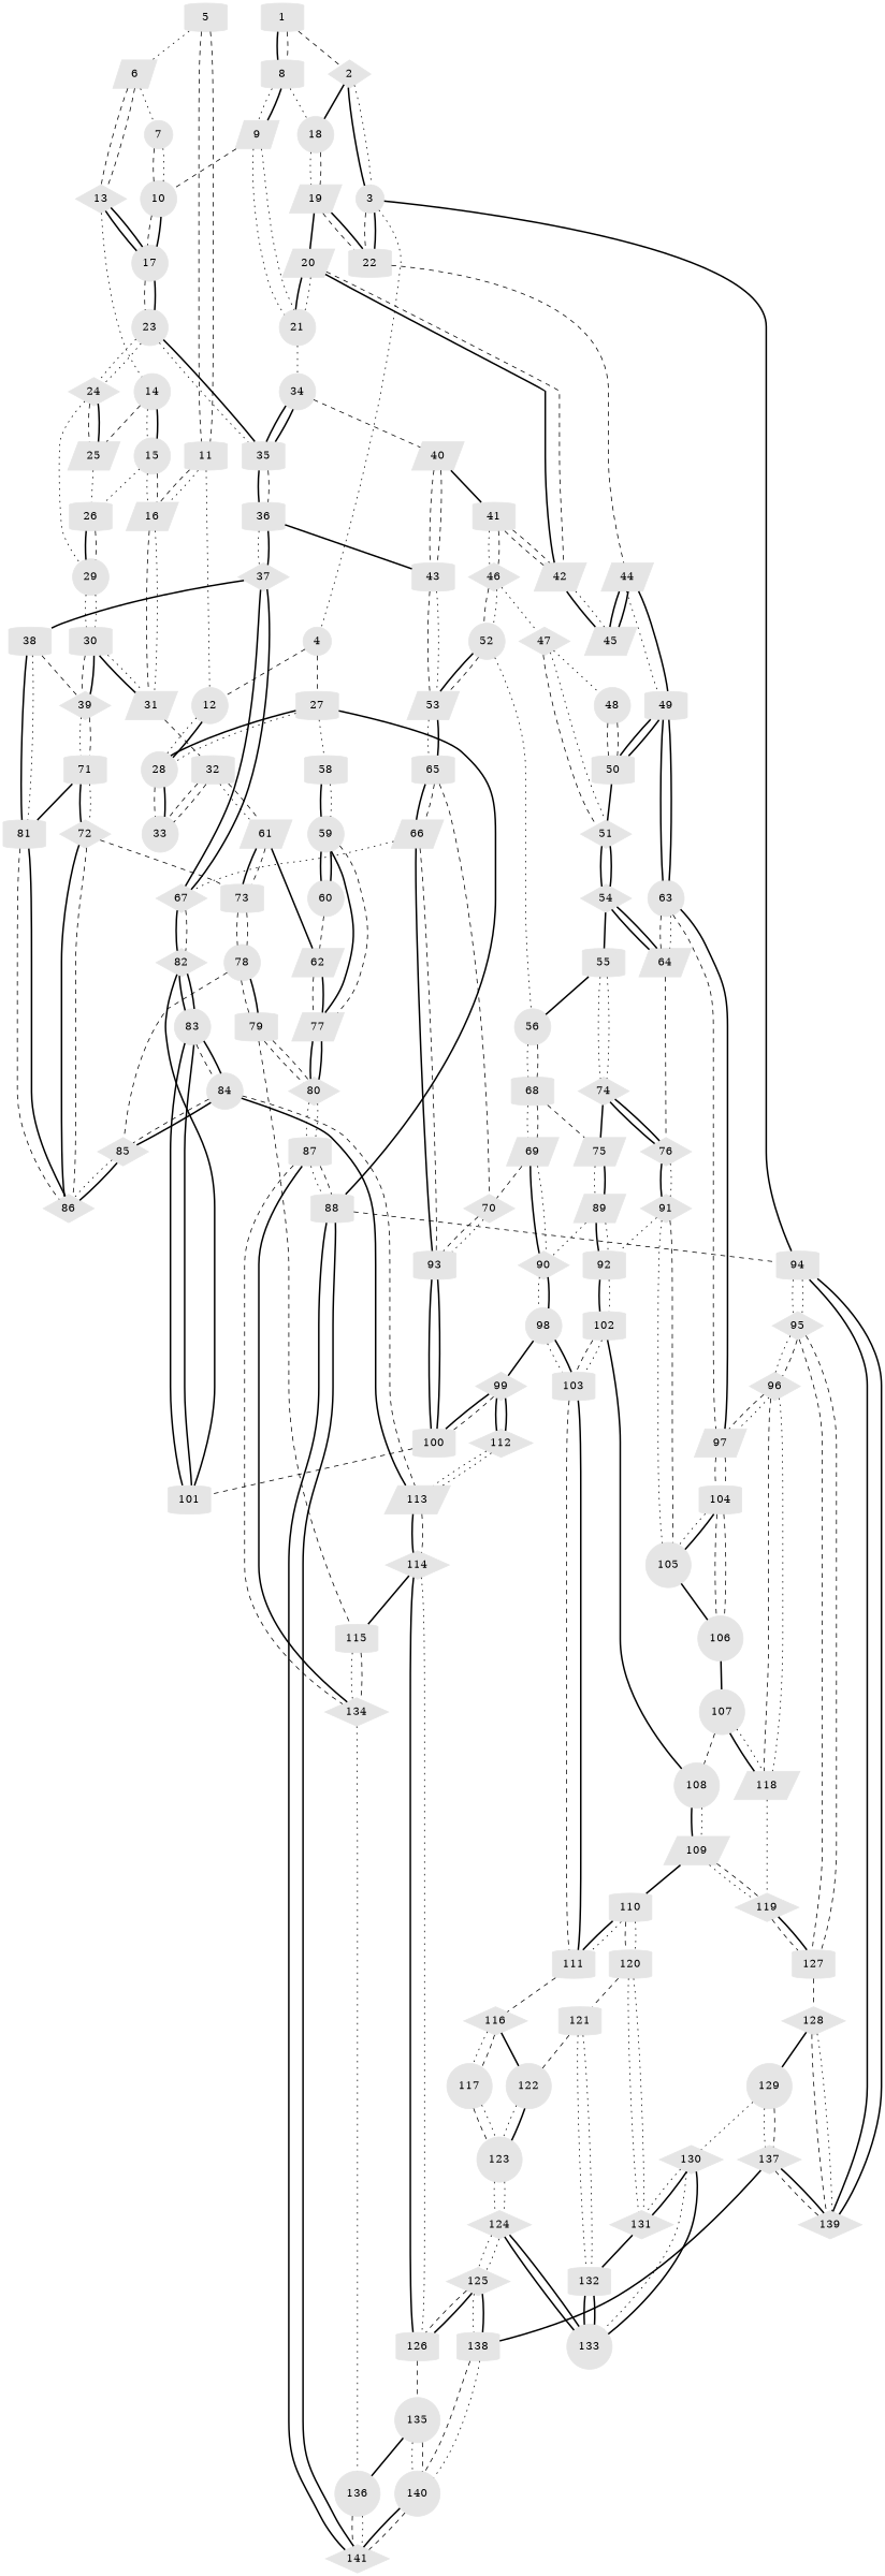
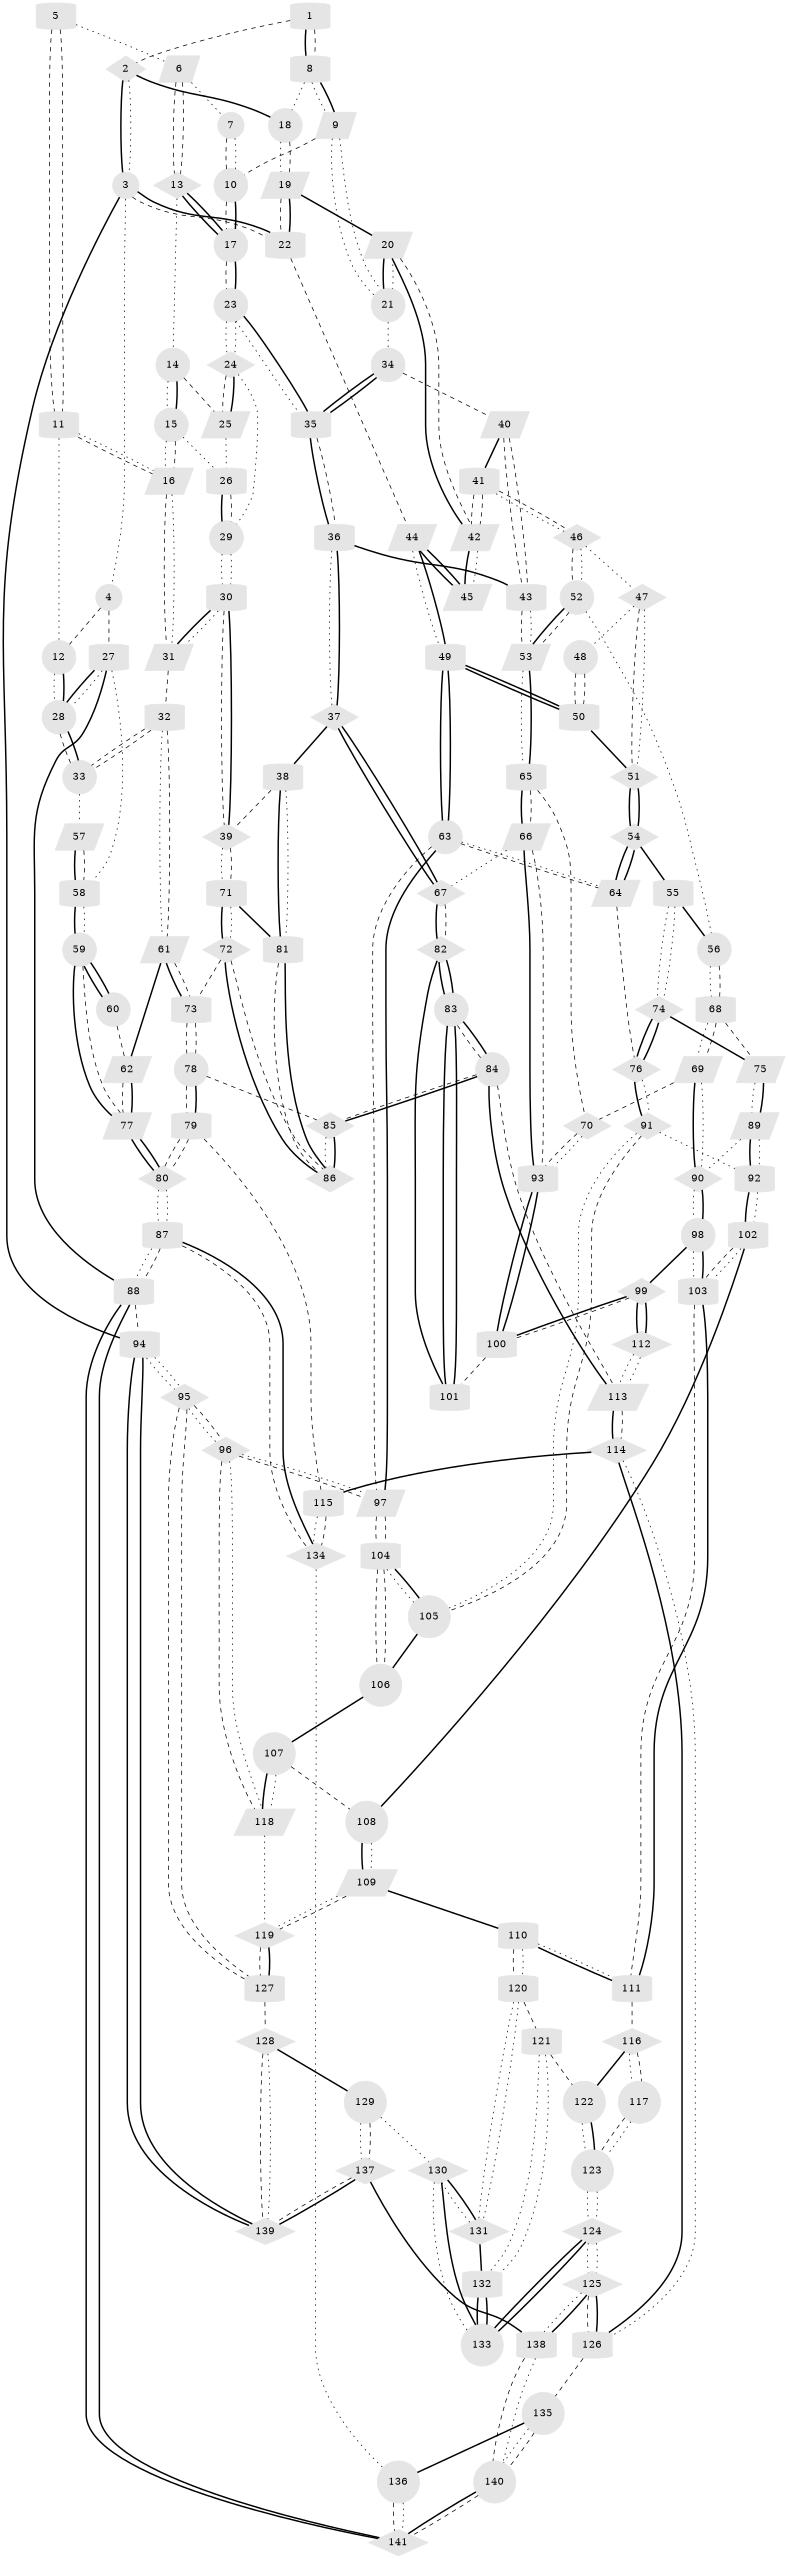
  graph {
    node [color=gray90 shape=cylinder style=filled]
    edge [style=bold]
    2 [shape=diamond]
    1
    8
    3 [shape=circle]
    18 [shape=circle]
    9 [shape=parallelogram]
    4 [shape=circle]
    22
    94
    19 [shape=parallelogram]
    12 [shape=circle]
    27
    44 [shape=parallelogram]
    95 [shape=diamond]
    139 [shape=diamond]
    6 [shape=parallelogram]
    5
    11
    28 [shape=circle]
    58
    88
    7 [shape=circle]
    13 [shape=diamond]
    16 [shape=parallelogram]
    10 [shape=circle]
    17 [shape=circle]
    14 [shape=circle]
    21 [shape=circle]
    34 [shape=circle]
    23 [shape=circle]
    31 [shape=parallelogram]
    33 [shape=circle]
    15 [shape=circle]
    25 [shape=parallelogram]
    26
    29 [shape=circle]
    32
    24 [shape=diamond]
    35
    20 [shape=parallelogram]
    42 [shape=parallelogram]
    45 [shape=parallelogram]
    40 [shape=parallelogram]
    49
    36
    30
    59 [shape=circle]
    141 [shape=diamond]
+   57 [shape=parallelogram]
    39 [shape=diamond]
    71
    61 [shape=parallelogram]
    62 [shape=parallelogram]
    73
    43
    41
    37 [shape=diamond]
    38
    67 [shape=diamond]
    53 [shape=parallelogram]
    81
    82 [shape=diamond]
    86 [shape=diamond]
    72 [shape=diamond]
    46 [shape=diamond]
    47 [shape=diamond]
    52 [shape=circle]
    65
    50
    63 [shape=circle]
    48 [shape=circle]
    51 [shape=diamond]
    56 [shape=circle]
    54 [shape=diamond]
    64 [shape=parallelogram]
    97 [shape=parallelogram]
    55
    68
    66 [shape=parallelogram]
    70 [shape=diamond]
    74 [shape=diamond]
    76 [shape=diamond]
    75 [shape=parallelogram]
    69 [shape=parallelogram]
    60 [shape=circle]
    77 [shape=parallelogram]
    80 [shape=diamond]
    78 [shape=circle]
    104
    91 [shape=diamond]
    93
    100
    83 [shape=circle]
    101
    90 [shape=diamond]
    89 [shape=parallelogram]
    98 [shape=circle]
    79
    85 [shape=diamond]
    92
    105 [shape=circle]
    87
    115
    134 [shape=diamond]
    84 [shape=circle]
    113 [shape=parallelogram]
    114 [shape=diamond]
    136 [shape=circle]
    102
    99 [shape=diamond]
    103
    106 [shape=circle]
    108 [shape=circle]
    96 [shape=diamond]
    127
    118 [shape=parallelogram]
    128 [shape=diamond]
    119 [shape=diamond]
    112 [shape=diamond]
    111
    109 [shape=parallelogram]
    116 [shape=diamond]
    107 [shape=circle]
    110
    120
    121
    131 [shape=diamond]
    117 [shape=circle]
    122 [shape=circle]
    123 [shape=circle]
    126
    135 [shape=circle]
    124 [shape=diamond]
    132
    133 [shape=circle]
    125 [shape=diamond]
    138
    140 [shape=circle]
    129 [shape=circle]
    130 [shape=diamond]
    137 [shape=diamond]
    2 -- 3
    2 -- 3 [style=dotted]
    2 -- 18
    1 -- 2 [style=dashed]
    1 -- 8
    1 -- 8 [style=dashed]
    8 -- 18 [style=dotted]
    8 -- 9 [style=dotted]
    8 -- 9
    3 -- 4 [style=dotted]
    3 -- 22 [style=dashed]
    3 -- 22
    3 -- 94
    18 -- 19 [style=dotted]
    18 -- 19 [style=dashed]
    9 -- 10 [style=dashed]
    9 -- 21 [style=dotted]
    9 -- 21 [style=dotted]
    4 -- 12 [style=dashed]
    4 -- 27 [style=dashed]
    22 -- 44 [style=dashed]
    94 -- 95 [style=dotted]
    94 -- 95 [style=dotted]
    94 -- 139
    94 -- 139
    19 -- 22 [style=dashed]
    19 -- 22
    19 -- 20
    12 -- 28 [style=dotted]
    12 -- 28
    27 -- 28
    27 -- 28 [style=dotted]
    27 -- 58 [style=dotted]
    27 -- 88
    44 -- 45
    44 -- 45
    44 -- 49 [style=dotted]
    44 -- 49
    95 -- 96 [style=dotted]
    95 -- 96 [style=dashed]
    95 -- 127 [style=dashed]
    95 -- 127 [style=dashed]
    6 -- 7 [style=dotted]
    6 -- 13 [style=dashed]
    6 -- 13 [style=dashed]
    5 -- 6 [style=dotted]
    5 -- 11 [style=dashed]
    5 -- 11 [style=dashed]
    11 -- 12 [style=dotted]
    11 -- 16 [style=dashed]
    11 -- 16 [style=dotted]
    28 -- 33 [style=dashed]
    28 -- 33
    58 -- 59
    58 -- 59 [style=dotted]
    88 -- 94 [style=dashed]
    88 -- 141
    88 -- 141
    7 -- 10 [style=dashed]
    7 -- 10 [style=dotted]
    13 -- 17
    13 -- 17
    13 -- 14 [style=dotted]
    16 -- 31 [style=dashed]
    16 -- 31 [style=dotted]
    10 -- 17 [style=dashed]
    10 -- 17
    17 -- 23 [style=dashed]
    17 -- 23
    14 -- 15 [style=dotted]
    14 -- 15
    14 -- 25 [style=dashed]
    21 -- 34 [style=dotted]
    34 -- 35
    34 -- 35
    34 -- 40 [style=dashed]
    23 -- 24 [style=dotted]
    23 -- 24 [style=dotted]
    23 -- 35 [style=dotted]
    23 -- 35
    31 -- 32 [style=dashed]
+   33 -- 57 [style=dotted]
    15 -- 16 [style=dotted]
    15 -- 16 [style=dashed]
    15 -- 26 [style=dotted]
    25 -- 26 [style=dotted]
    26 -- 29
    26 -- 29 [style=dashed]
    29 -- 30 [style=dotted]
    29 -- 30 [style=dotted]
    32 -- 33 [style=dashed]
    32 -- 33 [style=dashed]
    32 -- 61 [style=dotted]
    32 -- 61 [style=dashed]
    24 -- 25 [style=dashed]
    24 -- 25
    24 -- 29 [style=dotted]
    35 -- 36
    35 -- 36 [style=dashed]
    20 -- 21
    20 -- 21 [style=dotted]
    20 -- 42
    20 -- 42 [style=dashed]
    42 -- 45
    42 -- 45 [style=dotted]
    40 -- 43 [style=dashed]
    40 -- 43 [style=dashed]
    40 -- 41
    49 -- 50
    49 -- 50
    49 -- 63
    49 -- 63
    36 -- 43
    36 -- 37 [style=dotted]
    36 -- 37
    30 -- 31
    30 -- 31 [style=dotted]
    30 -- 39 [style=dashed]
    30 -- 39
    59 -- 60
    59 -- 60
    59 -- 77
    59 -- 77 [style=dashed]
+   57 -- 58
+   57 -- 58 [style=dashed]
    39 -- 71 [style=dotted]
    39 -- 71 [style=dashed]
    71 -- 81
    71 -- 72
    71 -- 72 [style=dotted]
    61 -- 62
    61 -- 73
    61 -- 73 [style=dashed]
    62 -- 77 [style=dashed]
    62 -- 77
    73 -- 78 [style=dashed]
    73 -- 78 [style=dashed]
    43 -- 53 [style=dashed]
    43 -- 53 [style=dotted]
    41 -- 42 [style=dashed]
    41 -- 42 [style=dashed]
    41 -- 46 [style=dotted]
    41 -- 46 [style=dashed]
    37 -- 38
    37 -- 67
    37 -- 67
    38 -- 39 [style=dashed]
    38 -- 81
    38 -- 81 [style=dotted]
    67 -- 82
    67 -- 82 [style=dashed]
    53 -- 65 [style=dotted]
    53 -- 65
    81 -- 86 [style=dashed]
    81 -- 86
    82 -- 83
    82 -- 83
    82 -- 101
    72 -- 73 [style=dashed]
    72 -- 86
    72 -- 86 [style=dashed]
    46 -- 47 [style=dotted]
    46 -- 52 [style=dashed]
    46 -- 52 [style=dotted]
    47 -- 48 [style=dotted]
    47 -- 51 [style=dashed]
    47 -- 51 [style=dotted]
    52 -- 53
    52 -- 53 [style=dashed]
    52 -- 56 [style=dotted]
    65 -- 66
    65 -- 66 [style=dashed]
    65 -- 70 [style=dashed]
    50 -- 51
    63 -- 64 [style=dashed]
    63 -- 64 [style=dotted]
    63 -- 97 [style=dashed]
    63 -- 97
    48 -- 50 [style=dashed]
    48 -- 50 [style=dashed]
    51 -- 54
    51 -- 54
    56 -- 68 [style=dotted]
    56 -- 68 [style=dashed]
    54 -- 64
    54 -- 64
    54 -- 55
    64 -- 76 [style=dashed]
    97 -- 104 [style=dashed]
    97 -- 104 [style=dashed]
    55 -- 56
    55 -- 74 [style=dotted]
    55 -- 74 [style=dotted]
    68 -- 75 [style=dashed]
    68 -- 69 [style=dotted]
    68 -- 69 [style=dashed]
    66 -- 67 [style=dotted]
    66 -- 93
    66 -- 93 [style=dashed]
    70 -- 93 [style=dashed]
    70 -- 93 [style=dotted]
    74 -- 76
    74 -- 76
    74 -- 75
    76 -- 91
    76 -- 91 [style=dotted]
    75 -- 89 [style=dotted]
    75 -- 89
    69 -- 70 [style=dashed]
    69 -- 90
    69 -- 90 [style=dotted]
    60 -- 62 [style=dashed]
    77 -- 80
    77 -- 80
    80 -- 87 [style=dotted]
    80 -- 87 [style=dotted]
    78 -- 79 [style=dashed]
    78 -- 79
    78 -- 85 [style=dashed]
    104 -- 105 [style=dotted]
    104 -- 105
    104 -- 106 [style=dashed]
    104 -- 106 [style=dashed]
    91 -- 92 [style=dotted]
    91 -- 105 [style=dotted]
    91 -- 105 [style=dashed]
    93 -- 100
    93 -- 100
    100 -- 101 [style=dashed]
    83 -- 101
    83 -- 101
    83 -- 84 [style=dashed]
    83 -- 84
    90 -- 98 [style=dotted]
    90 -- 98
    89 -- 90 [style=dotted]
    89 -- 92
    89 -- 92 [style=dotted]
    98 -- 99
    98 -- 103 [style=dotted]
    98 -- 103
    79 -- 80 [style=dashed]
    79 -- 80 [style=dashed]
    79 -- 115 [style=dashed]
    85 -- 86 [style=dotted]
    85 -- 86
    92 -- 102
    92 -- 102 [style=dotted]
    105 -- 106
    87 -- 88 [style=dotted]
    87 -- 88 [style=dashed]
    87 -- 134 [style=dashed]
    87 -- 134
    115 -- 134 [style=dotted]
    115 -- 134 [style=dashed]
    134 -- 136 [style=dotted]
    84 -- 85 [style=dashed]
    84 -- 85
    84 -- 113
    84 -- 113 [style=dashed]
    113 -- 114
    113 -- 114 [style=dashed]
    114 -- 115
    114 -- 126
    114 -- 126 [style=dotted]
    136 -- 141 [style=dashed]
    136 -- 141 [style=dotted]
    102 -- 103 [style=dashed]
    102 -- 103 [style=dotted]
    102 -- 108
    99 -- 100
    99 -- 100 [style=dashed]
    99 -- 112
    99 -- 112
    103 -- 111 [style=dashed]
    103 -- 111
    106 -- 107
    108 -- 109
    108 -- 109 [style=dotted]
    96 -- 97 [style=dashed]
    96 -- 97 [style=dotted]
    96 -- 118 [style=dashed]
    96 -- 118 [style=dotted]
    127 -- 128 [style=dashed]
    118 -- 119 [style=dotted]
    128 -- 139 [style=dashed]
    128 -- 139 [style=dotted]
    128 -- 129
    119 -- 127 [style=dashed]
    119 -- 127
    112 -- 113 [style=dotted]
    112 -- 113 [style=dotted]
    111 -- 116 [style=dashed]
    109 -- 119 [style=dotted]
    109 -- 119 [style=dashed]
    109 -- 110
    116 -- 117 [style=dotted]
    116 -- 117 [style=dashed]
    116 -- 122
    107 -- 108 [style=dashed]
    107 -- 118
    107 -- 118 [style=dotted]
    110 -- 111
    110 -- 111 [style=dotted]
    110 -- 120 [style=dashed]
    110 -- 120 [style=dotted]
    120 -- 121 [style=dashed]
    120 -- 131 [style=dotted]
    120 -- 131 [style=dotted]
    121 -- 122 [style=dashed]
    121 -- 132 [style=dotted]
    121 -- 132 [style=dotted]
    131 -- 132
    117 -- 123 [style=dashed]
    117 -- 123 [style=dotted]
    122 -- 123 [style=dotted]
    122 -- 123
    123 -- 124 [style=dotted]
    123 -- 124 [style=dotted]
    126 -- 135 [style=dashed]
    135 -- 136
    135 -- 140 [style=dotted]
    135 -- 140 [style=dashed]
    124 -- 133
    124 -- 133
    124 -- 125 [style=dotted]
    124 -- 125 [style=dotted]
    132 -- 133
    132 -- 133
    125 -- 126 [style=dashed]
    125 -- 126
    125 -- 138 [style=dotted]
    125 -- 138
    138 -- 140 [style=dashed]
    138 -- 140 [style=dotted]
    140 -- 141
    140 -- 141 [style=dashed]
    129 -- 130 [style=dotted]
    129 -- 137 [style=dotted]
    129 -- 137 [style=dashed]
    130 -- 131 [style=dotted]
    130 -- 131
    130 -- 133 [style=dotted]
    130 -- 133
    137 -- 139 [style=dashed]
    137 -- 139
    137 -- 138
  }
